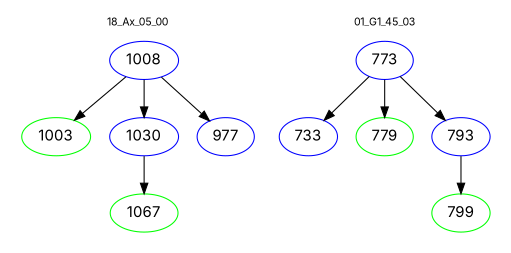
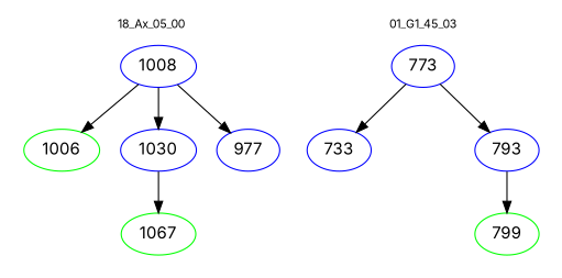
  digraph {
    fontname=Inter
    node [color=blue fontname=Inter]
    edge [color=black fontname=Inter]
    n1 [label=1008]
-   n2 [color=green label=1003]
+   n2 [color=green label=1006]
    n3 [label=1030]
    n4 [label=977]
    n5 [color=green label=1067]
    n6 [label=773]
    n7 [label=733]
-   n8 [color=green label=779]
    n9 [label=793]
    n10 [color=green label=799]
    subgraph cluster_1 {
      color=white
      fontsize=10
      label="18_Ax_05_00"
      n1
      n2
      n3
      n4
      n5
    }
    subgraph cluster_2 {
      color=white
      fontsize=10
      label="01_G1_45_03"
      n6
      n7
-     n8
      n9
      n10
    }
    n1 -> n2
    n1 -> n3
    n1 -> n4
    n3 -> n5
    n6 -> n7
-   n6 -> n8
    n6 -> n9
    n9 -> n10
  }
